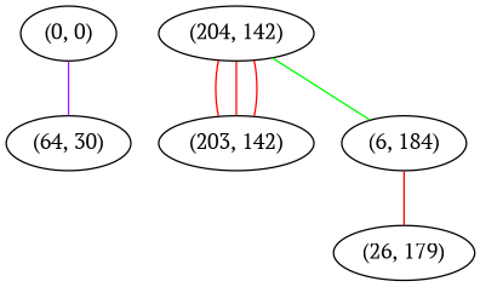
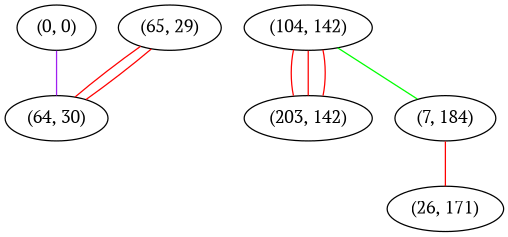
  graph {
    fontname="PT Serif"
    node [fontname="PT Serif"]
    edge [color=red fontname="PT Serif" weight=1]
    "(0, 0)"
    "(64, 30)"
-   "(204, 142)"
+   "(204, 142)" [label="(104, 142)"]
    "(203, 142)"
-   "(6, 184)"
-   "(26, 179)"
+   "(6, 184)" [label="(7, 184)"]
+   "(65, 29)"
+   "(26, 179)" [label="(26, 171)"]
    "(0, 0)" -- "(64, 30)" [color=purple weight=4]
    "(204, 142)" -- "(203, 142)"
    "(204, 142)" -- "(203, 142)"
    "(204, 142)" -- "(203, 142)"
    "(204, 142)" -- "(6, 184)" [color=green weight=2]
    "(6, 184)" -- "(26, 179)"
+   "(65, 29)" -- "(64, 30)"
+   "(65, 29)" -- "(64, 30)"
  }
